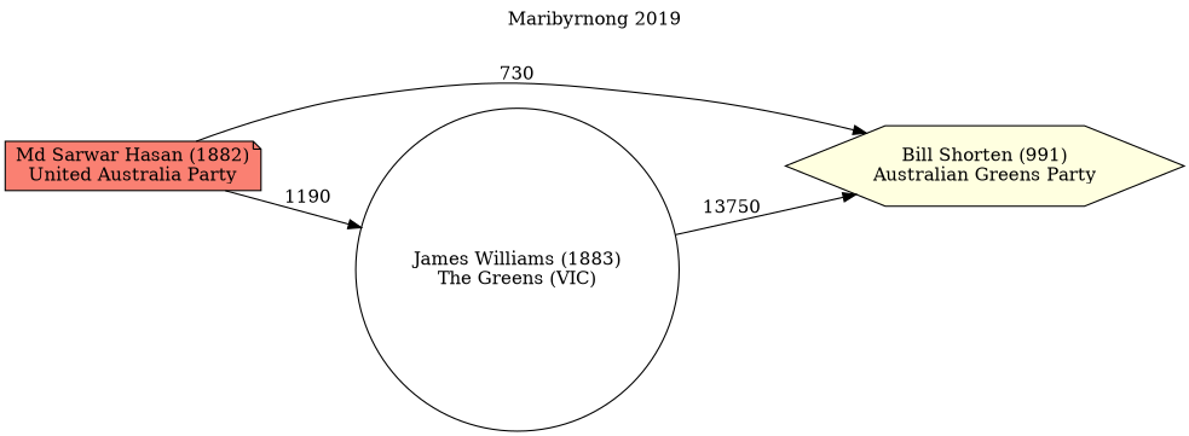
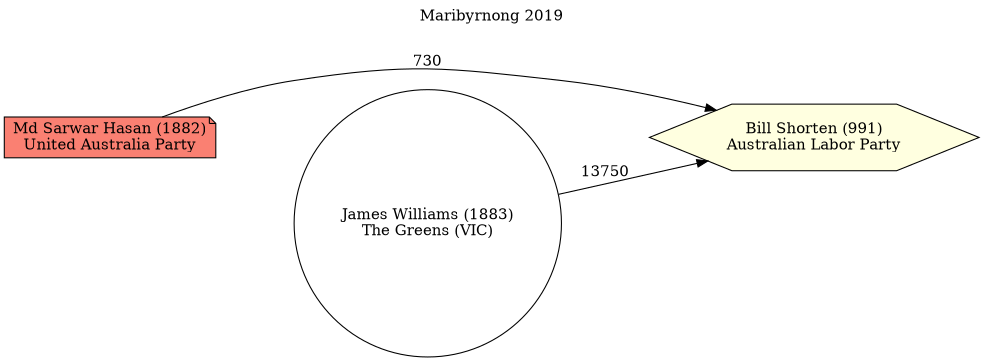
  digraph {
    label="Maribyrnong 2019"
    labelloc=t
    mclimit=10
    rankdir=LR
    node [style=filled]
-   n1 [fillcolor=lightyellow label="Bill Shorten (991)\nAustralian Greens Party" shape=hexagon]
+   n1 [fillcolor=lightyellow label="Bill Shorten (991)\nAustralian Labor Party" shape=hexagon]
    n2 [fillcolor=white label="James Williams (1883)\nThe Greens (VIC)" shape=circle]
    n3 [fillcolor=salmon label="Md Sarwar Hasan (1882)\nUnited Australia Party" shape=note]
    n2 -> n1 [label=13750]
    n3 -> n1 [label=730]
-   n3 -> n2 [label=1190]
  }
